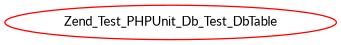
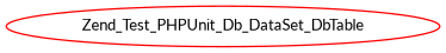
  digraph {
    rankdir=LR
    fontname=Lato
-   n1 [color=red fillcolor=white fontname=Lato fontsize=10 height=0.2 label=Zend_Test_PHPUnit_Db_Test_DbTable shape=ellipse style=filled width=0.4]
+   n1 [color=red fillcolor=white fontname=Lato fontsize=10 height=0.2 label=Zend_Test_PHPUnit_Db_DataSet_DbTable shape=ellipse style=filled width=0.4]
  }
